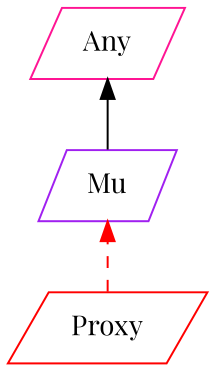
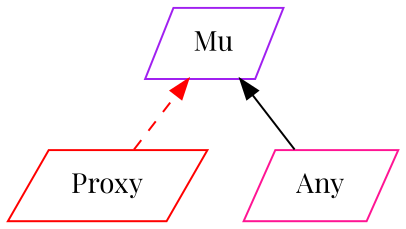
  digraph {
    bgcolor="#FFFFFF"
    fontname="Playfair Display"
    rankdir=BT
    splines=polyline
    node [fontcolor="#000000" fontname="Playfair Display" shape=parallelogram]
    edge [fontname="Playfair Display"]
    Proxy [color=red]
    Mu [color=purple]
    Any [color=deeppink]
    Proxy -> Mu [color=red style=dashed]
-   Mu -> Any [color=black style=solid]
+   Any -> Mu [color=black style=solid]
  }
